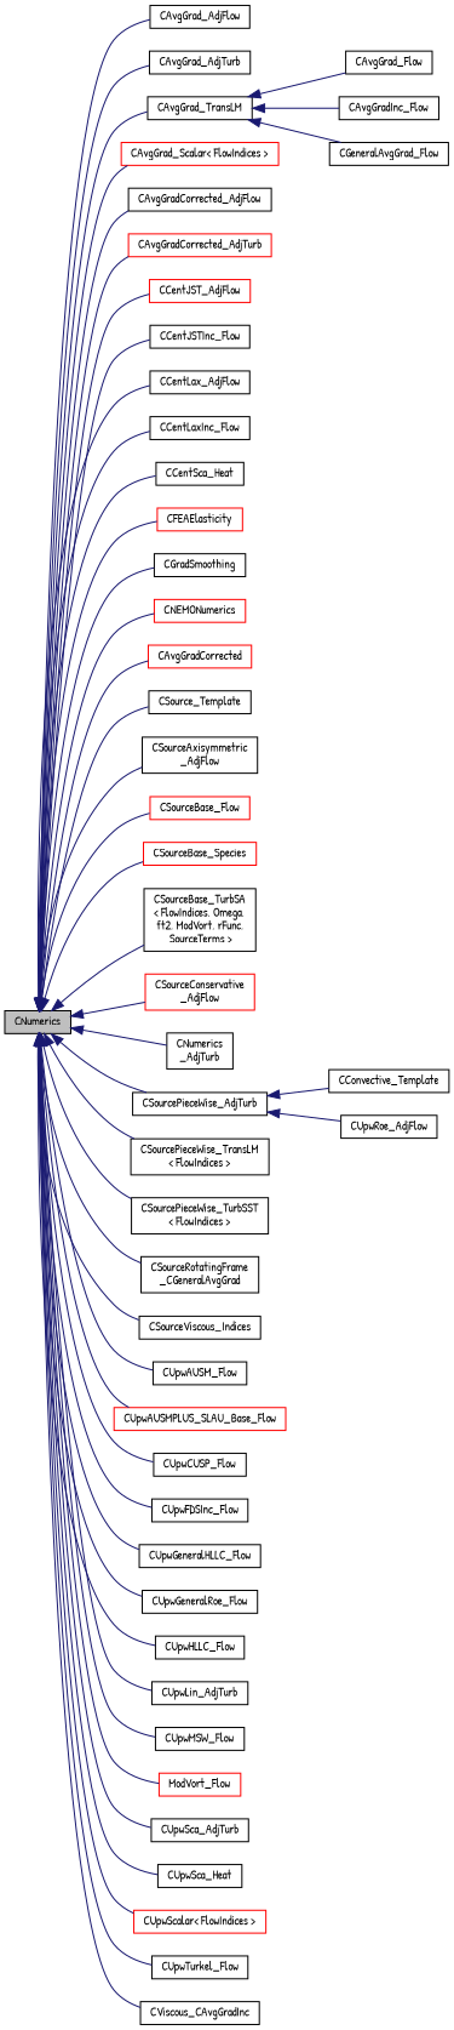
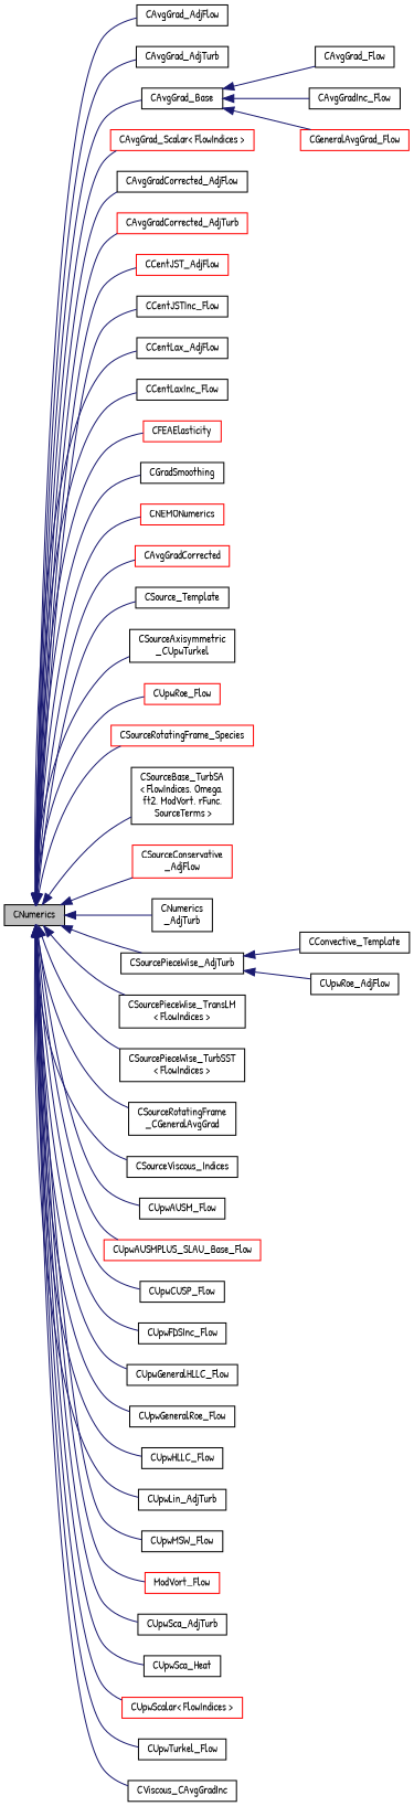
  digraph {
    fontname="Patrick Hand"
    rankdir=LR
    node [color=black fillcolor=white fontname="Patrick Hand" fontsize=10 shape=record style=filled]
    edge [color=midnightblue dir=back fontname="Patrick Hand" fontsize=10 labelfontname=Helvetica labelfontsize=10 style=solid]
    n1 [fillcolor=grey75 fontcolor=black height=0.2 label=CNumerics width=0.4]
    n2 [height=0.2 label=CAvgGrad_AdjFlow width=0.4]
    n3 [height=0.2 label=CAvgGrad_AdjTurb width=0.4]
-   n4 [height=0.2 label=CAvgGrad_TransLM width=0.4]
+   n4 [height=0.2 label=CAvgGrad_Base width=0.4]
    n5 [color=red height=0.2 label="CAvgGrad_Scalar\< FlowIndices \>" width=0.4]
    n6 [height=0.2 label=CAvgGradCorrected_AdjFlow width=0.4]
    n7 [color=red height=0.2 label=CAvgGradCorrected_AdjTurb width=0.4]
    n8 [color=red height=0.2 label=CCentJST_AdjFlow width=0.4]
    n9 [height=0.2 label=CCentJSTInc_Flow width=0.4]
    n10 [height=0.2 label=CCentLax_AdjFlow width=0.4]
    n11 [height=0.2 label=CCentLaxInc_Flow width=0.4]
-   n12 [height=0.2 label=CCentSca_Heat width=0.4]
    n13 [color=red height=0.2 label=CFEAElasticity width=0.4]
    n14 [height=0.2 label=CGradSmoothing width=0.4]
    n15 [color=red height=0.2 label=CNEMONumerics width=0.4]
    n16 [color=red height=0.2 label=CAvgGradCorrected width=0.4]
    n17 [height=0.2 label=CSource_Template width=0.4]
-   n18 [height=0.2 label="CSourceAxisymmetric\l_AdjFlow" width=0.4]
-   n19 [color=red height=0.2 label=CSourceBase_Flow width=0.4]
-   n20 [color=red height=0.2 label=CSourceBase_Species width=0.4]
+   n18 [height=0.2 label="CSourceAxisymmetric\l_CUpwTurkel" width=0.4]
+   n19 [color=red height=0.2 label=CUpwRoe_Flow width=0.4]
+   n20 [color=red height=0.2 label=CSourceRotatingFrame_Species width=0.4]
    n21 [height=0.2 label="CSourceBase_TurbSA\l\< FlowIndices, Omega,\l ft2, ModVort, rFunc,\l SourceTerms \>" width=0.4]
    n22 [color=red height=0.2 label="CSourceConservative\l_AdjFlow" width=0.4]
    n23 [height=0.2 label="CNumerics\l_AdjTurb" width=0.4]
    n24 [height=0.2 label=CSourcePieceWise_AdjTurb width=0.4]
    n25 [height=0.2 label="CSourcePieceWise_TransLM\l\< FlowIndices \>" width=0.4]
    n26 [height=0.2 label="CSourcePieceWise_TurbSST\l\< FlowIndices \>" width=0.4]
    n27 [height=0.2 label="CSourceRotatingFrame\l_CGeneralAvgGrad" width=0.4]
    n28 [height=0.2 label=CSourceViscous_Indices width=0.4]
    n29 [height=0.2 label=CUpwAUSM_Flow width=0.4]
    n30 [color=red height=0.2 label=CUpwAUSMPLUS_SLAU_Base_Flow width=0.4]
    n31 [height=0.2 label=CUpwCUSP_Flow width=0.4]
    n32 [height=0.2 label=CUpwFDSInc_Flow width=0.4]
    n33 [height=0.2 label=CUpwGeneralHLLC_Flow width=0.4]
    n34 [height=0.2 label=CUpwGeneralRoe_Flow width=0.4]
    n35 [height=0.2 label=CUpwHLLC_Flow width=0.4]
    n36 [height=0.2 label=CUpwLin_AdjTurb width=0.4]
    n37 [height=0.2 label=CUpwMSW_Flow width=0.4]
    n38 [color=red height=0.2 label=ModVort_Flow width=0.4]
    n39 [height=0.2 label=CUpwSca_AdjTurb width=0.4]
    n40 [height=0.2 label=CUpwSca_Heat width=0.4]
    n41 [color=red height=0.2 label="CUpwScalar\< FlowIndices \>" width=0.4]
    n42 [height=0.2 label=CUpwTurkel_Flow width=0.4]
    n43 [height=0.2 label=CViscous_CAvgGradInc width=0.4]
    n44 [height=0.2 label=CAvgGrad_Flow width=0.4]
    n45 [height=0.2 label=CAvgGradInc_Flow width=0.4]
-   n46 [height=0.2 label=CGeneralAvgGrad_Flow width=0.4]
+   n46 [color=red height=0.2 label=CGeneralAvgGrad_Flow width=0.4]
    n47 [height=0.2 label=CConvective_Template width=0.4]
    n48 [height=0.2 label=CUpwRoe_AdjFlow width=0.4]
    n1 -> n2
    n1 -> n3
    n1 -> n4
    n1 -> n5
    n1 -> n6
    n1 -> n7
    n1 -> n8
    n1 -> n9
    n1 -> n10
    n1 -> n11
-   n1 -> n12
    n1 -> n13
    n1 -> n14
    n1 -> n15
    n1 -> n16
    n1 -> n17
    n1 -> n18
    n1 -> n19
    n1 -> n20
    n1 -> n21
    n1 -> n22
    n1 -> n23
    n1 -> n24
    n1 -> n25
    n1 -> n26
    n1 -> n27
    n1 -> n28
    n1 -> n29
    n1 -> n30
    n1 -> n31
    n1 -> n32
    n1 -> n33
    n1 -> n34
    n1 -> n35
    n1 -> n36
    n1 -> n37
    n1 -> n38
    n1 -> n39
    n1 -> n40
    n1 -> n41
    n1 -> n42
    n1 -> n43
    n4 -> n44
    n4 -> n45
    n4 -> n46
    n24 -> n47
    n24 -> n48
  }
